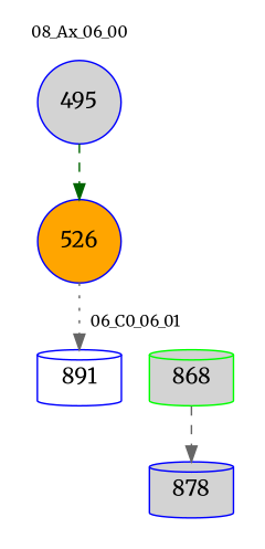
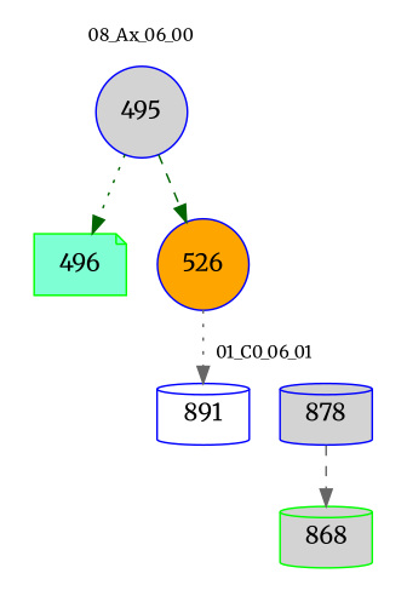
  digraph {
    fontname=Merriweather
    node [color=blue fillcolor=lightgrey fontname=Merriweather shape=cylinder style=filled]
    edge [color=darkgreen fontname=Merriweather style=dotted]
    n1 [label=495 shape=circle]
+   n2 [color=green fillcolor=aquamarine label=496 shape=note]
    n3 [fillcolor=orange label=526 shape=circle]
    n4 [label=878]
    n5 [color=green label=868]
    n6 [fillcolor=white label=891]
    subgraph cluster_1 {
      color=white
      fontsize=10
      label="08_Ax_06_00"
      n1
+     n2
      n3
    }
    subgraph cluster_2 {
      color=white
      fontsize=10
-     label="06_C0_06_01"
+     label="01_C0_06_01"
      n4
      n5
      n6
    }
+   n1 -> n2
    n1 -> n3 [style=dashed]
    n3 -> n6 [color=gray40]
-   n5 -> n4 [color=gray40 style=dashed]
+   n4 -> n5 [color=gray40 style=dashed]
  }
